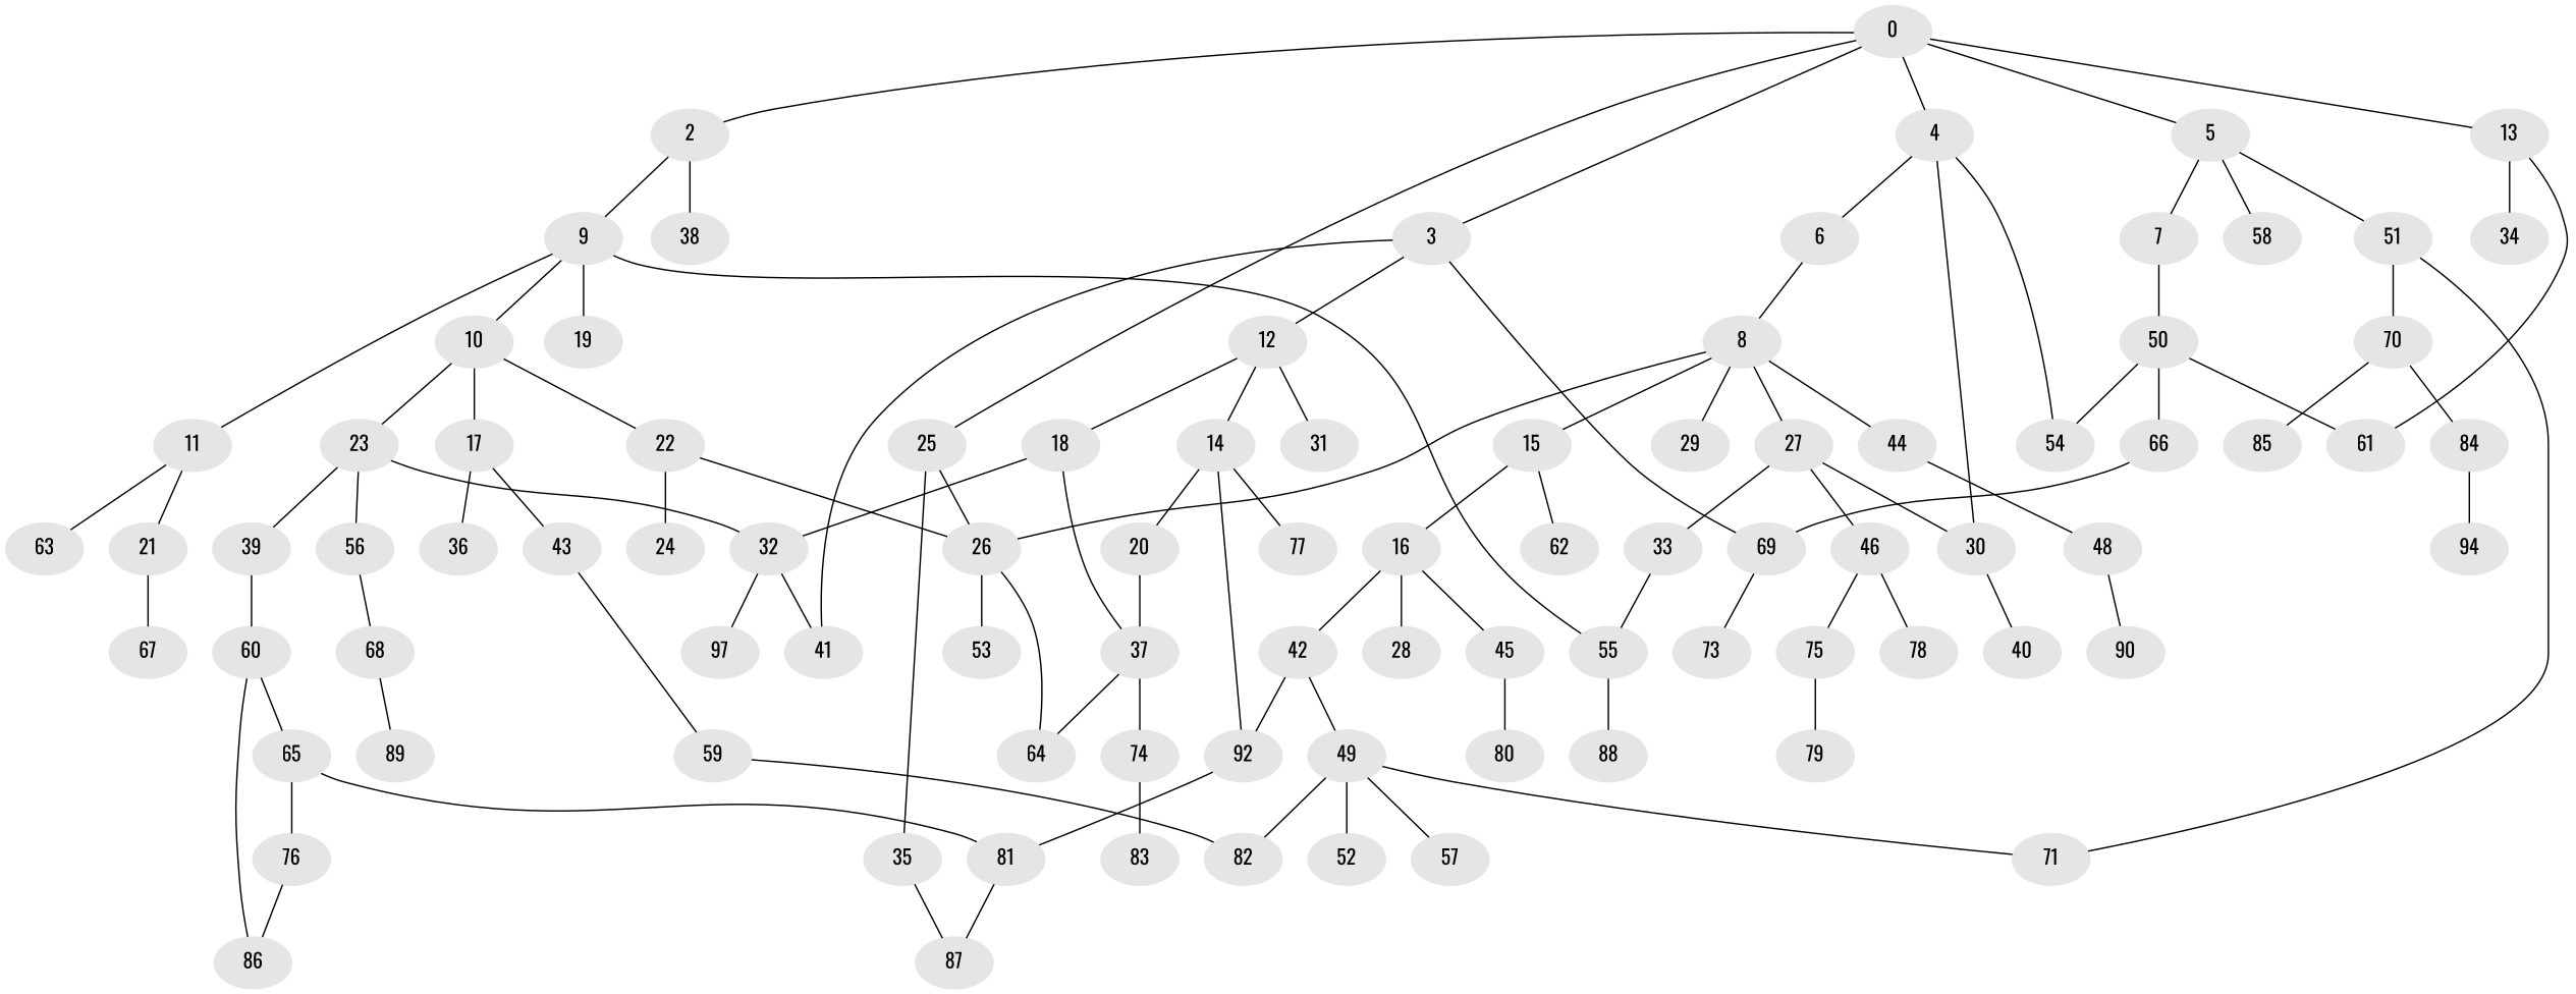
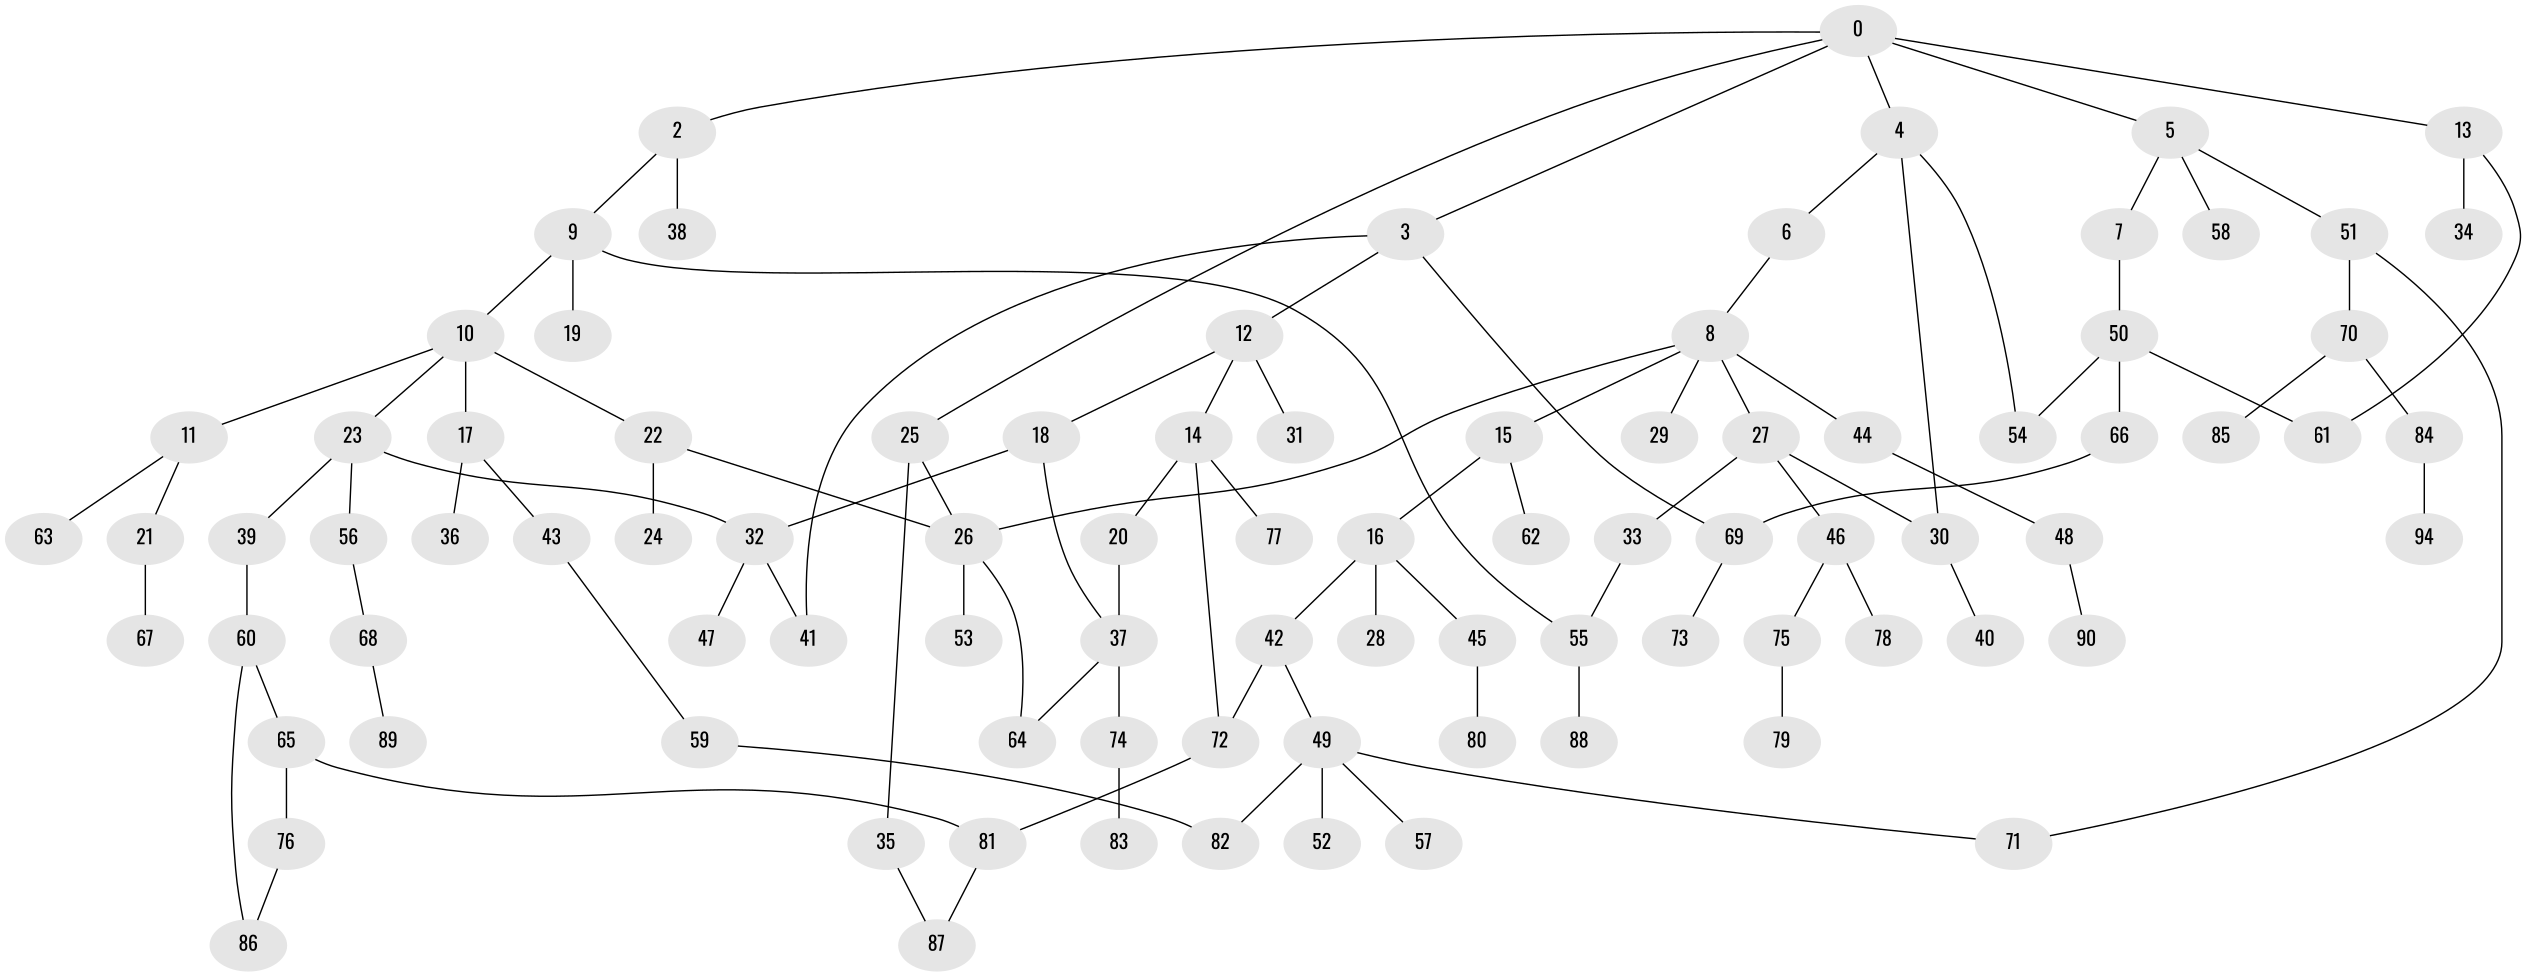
  graph {
    fontname=Oswald
    node [color=gray90 fontname=Oswald style=filled]
    edge [fontname=Oswald]
    n1 [label=0]
    2
    3
    4
    5
    13
    25
    9
    38
    12
    41
    69
    6
    30
    54
    7
    51
    58
    34
    61
    26
    35
    10
    19
    55
    14
    18
    31
    73
    8
    40
    50
    71
    70
    15
    27
    29
    44
    66
    16
    62
    53
    64
    33
    46
    48
    11
    17
    22
    23
    88
    21
    63
    36
    43
    24
    32
    39
    56
    67
    20
-   72 [label=92]
+   72
    77
    37
    81
    28
    42
    45
    49
    80
    59
-   47 [label=97]
+   47
    74
    60
    68
    87
    75
    78
    83
    65
    86
    52
    57
    82
    90
    79
    84
    85
    89
    76
    n91 [label=94]
    n1 -- 2
    n1 -- 3
    n1 -- 4
    n1 -- 5
    n1 -- 13
    n1 -- 25
    2 -- 9
    2 -- 38
    3 -- 12
    3 -- 41
    3 -- 69
    4 -- 6
    4 -- 30
    4 -- 54
    5 -- 7
    5 -- 51
    5 -- 58
    13 -- 34
    13 -- 61
    25 -- 26
    25 -- 35
    9 -- 10
    9 -- 19
    9 -- 55
    12 -- 14
    12 -- 18
    12 -- 31
    69 -- 73
    6 -- 8
    30 -- 40
    7 -- 50
    51 -- 71
    51 -- 70
    26 -- 53
    26 -- 64
    35 -- 87
-   9 -- 11
+   10 -- 11
    10 -- 17
    10 -- 22
    10 -- 23
    55 -- 88
    14 -- 20
    14 -- 72
    14 -- 77
    18 -- 32
    18 -- 37
    8 -- 26
    8 -- 15
    8 -- 27
    8 -- 29
    8 -- 44
    50 -- 54
    50 -- 61
    50 -- 66
    70 -- 84
    70 -- 85
    15 -- 16
    15 -- 62
    27 -- 30
    27 -- 33
    27 -- 46
    44 -- 48
    66 -- 69
    16 -- 28
    16 -- 42
    16 -- 45
    33 -- 55
    46 -- 75
    46 -- 78
    48 -- 90
    11 -- 21
    11 -- 63
    17 -- 36
    17 -- 43
    22 -- 26
    22 -- 24
    23 -- 32
    23 -- 39
    23 -- 56
    21 -- 67
    43 -- 59
    32 -- 41
    32 -- 47
    39 -- 60
    56 -- 68
    20 -- 37
    72 -- 81
    37 -- 64
    37 -- 74
    81 -- 87
    42 -- 72
    42 -- 49
    45 -- 80
    49 -- 71
    49 -- 52
    49 -- 57
    49 -- 82
    59 -- 82
    74 -- 83
    60 -- 65
    60 -- 86
    68 -- 89
    75 -- 79
    65 -- 81
    65 -- 76
    84 -- n91
    76 -- 86
  }
